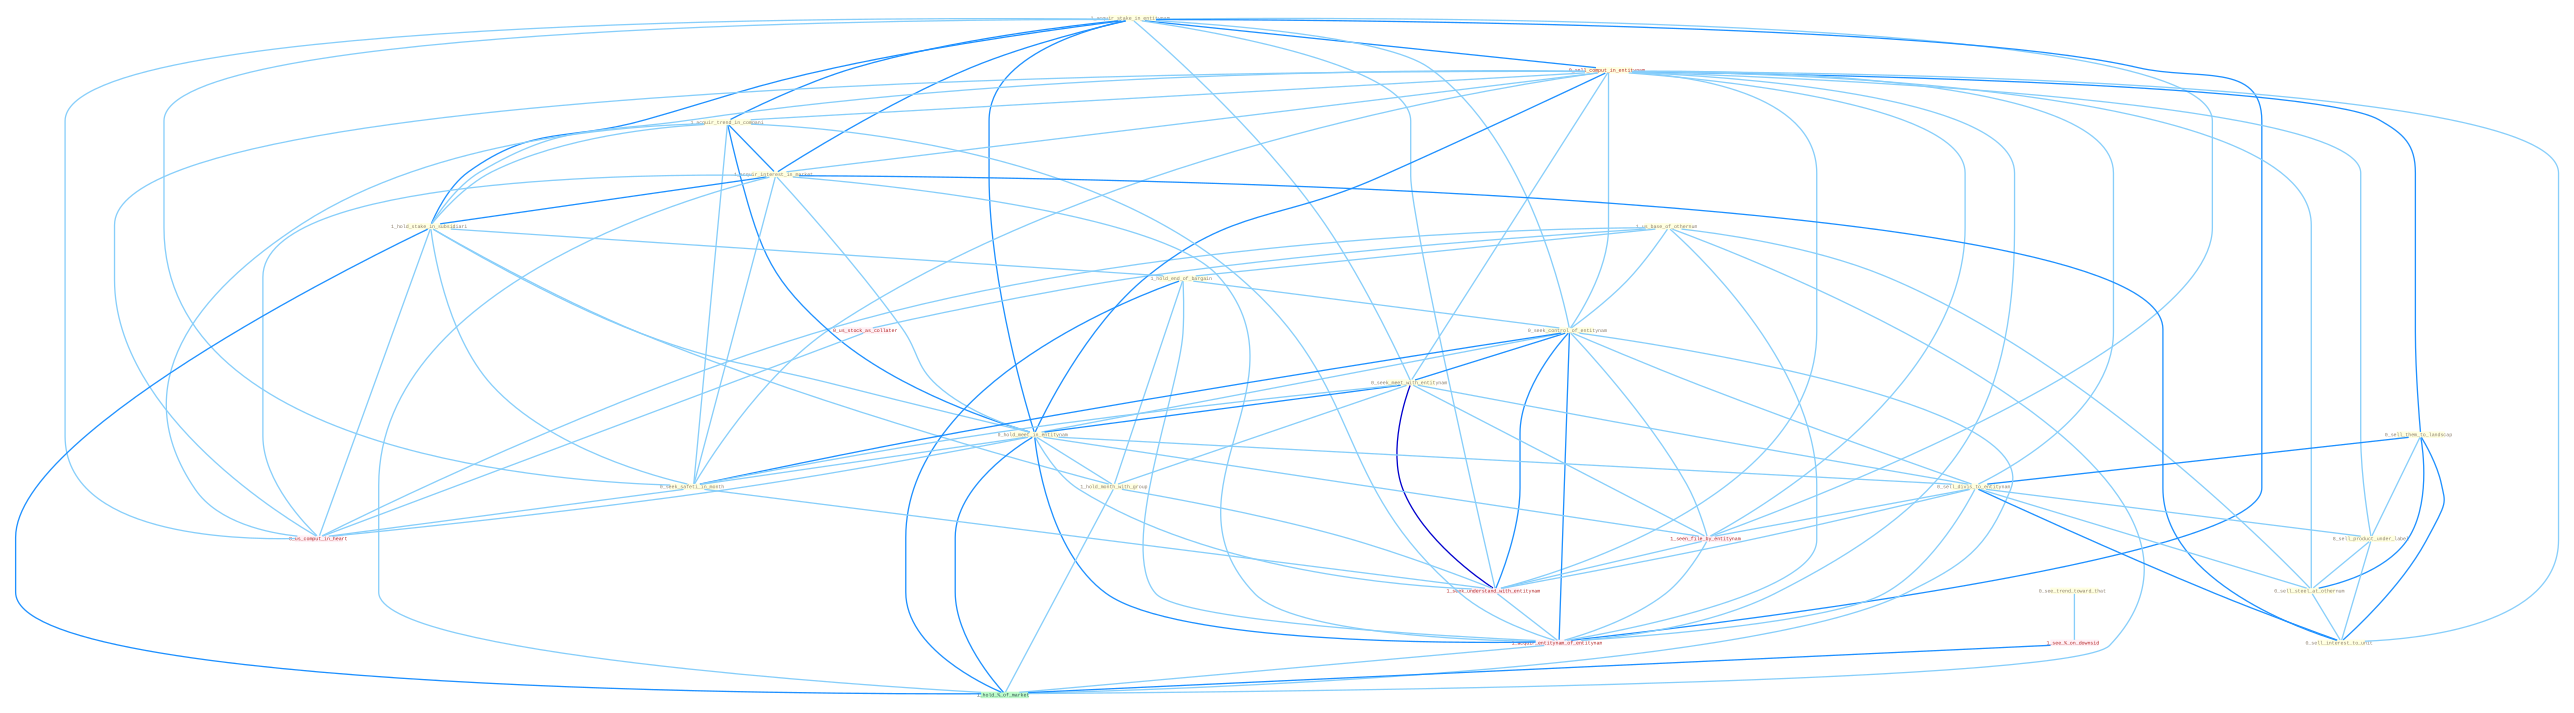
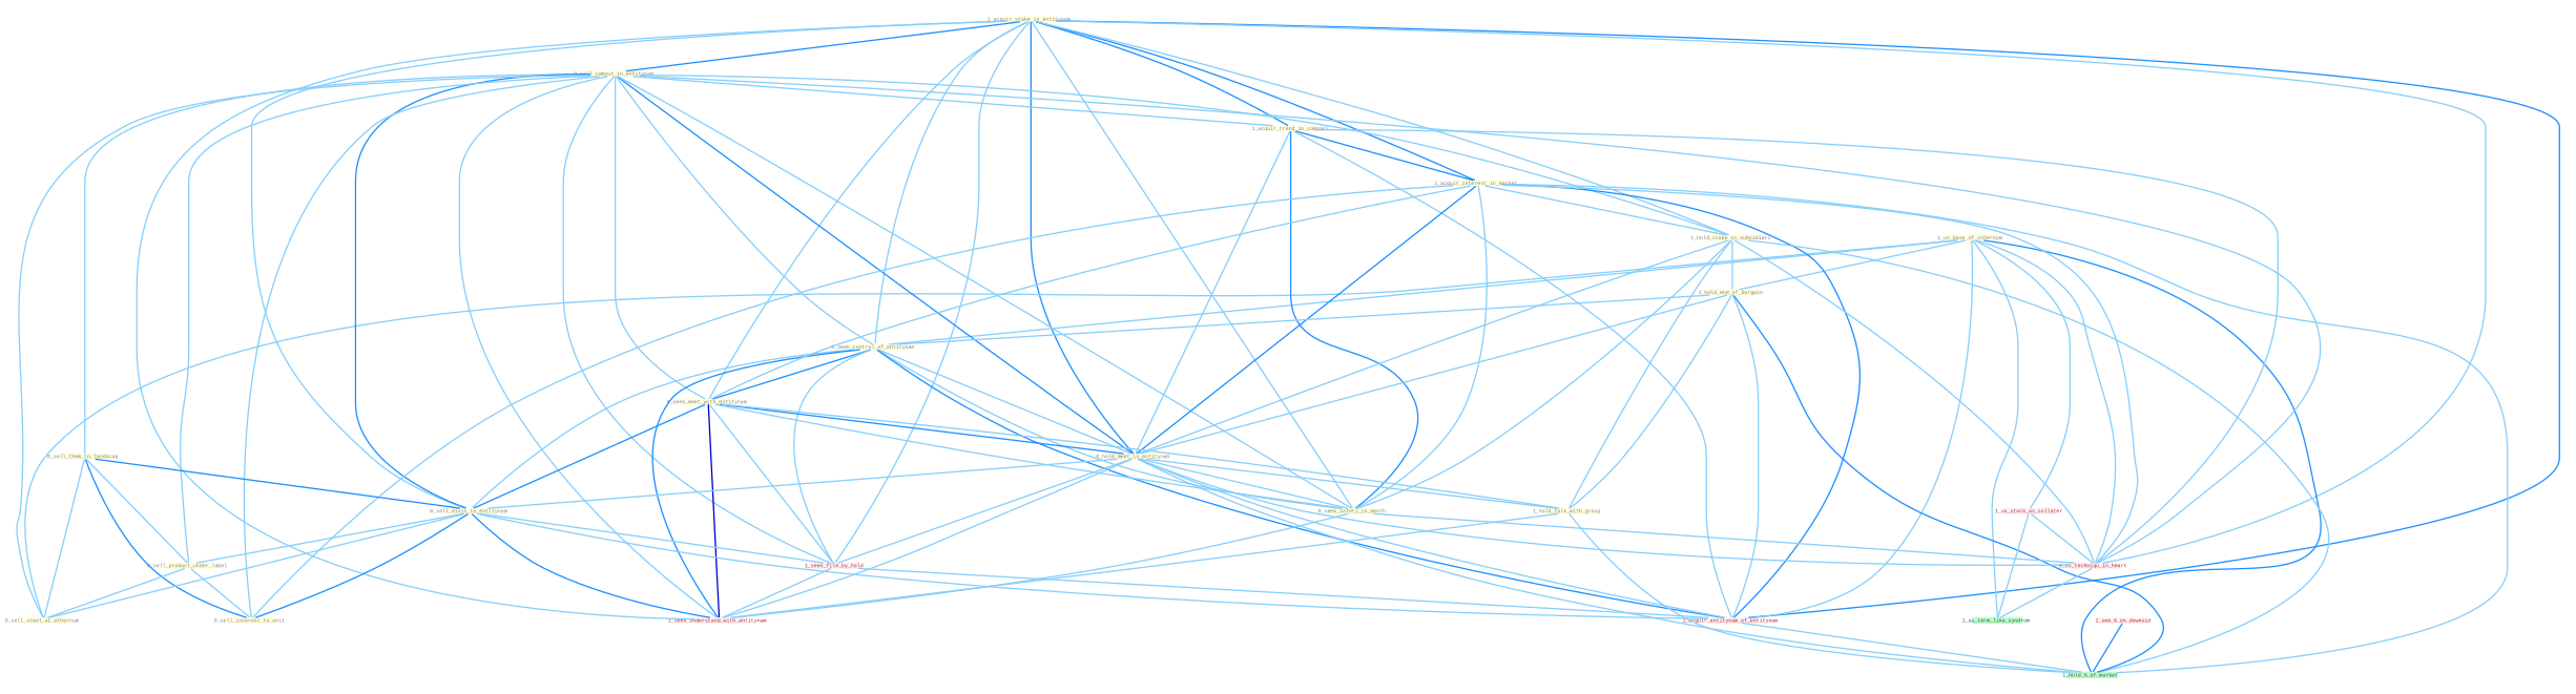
  graph {
    fontname="Liberation Mono"
    node [color="#ffffe0" fixedsize=true fontcolor="#8b7d6b" fontname="Liberation Mono" fontsize=4 shape=polygon style=filled]
    edge [color="#87cefa" fontname="Liberation Mono" w=1]
    "1_acquir_stake_in_entitynam " [height=.06 width=.5]
    "1_us_base_of_othernum " [height=.06 width=.5]
-   "0_sell_comput_in_entitynam " [fontcolor="#b22222" height=.06 width=.5]
+   "0_sell_comput_in_entitynam " [height=.06 width=.5]
    n4 [height=.06 label="1_acquir_trend_in_compani" width=.5]
    "1_acquir_interest_in_market " [height=.06 width=.5]
    "1_hold_stake_in_subsidiari " [height=.06 width=.5]
    "0_sell_them_to_landscap " [height=.06 width=.5]
    "1_hold_end_of_bargain " [height=.06 width=.5]
    "0_seek_control_of_entitynam " [height=.06 width=.5]
    "0_seek_meet_with_entitynam " [height=.06 width=.5]
    "0_hold_meet_in_entitynam " [height=.06 width=.5]
    "0_sell_divis_to_entitynam " [height=.06 width=.5]
    "0_seek_safeti_in_month " [height=.06 width=.5]
-   "0_see_trend_toward_that " [height=.06 width=.5]
-   "0_sell_product_under_label " [height=.06 width=.5 label="8_sell_product_under_label"]
+   "0_sell_product_under_label " [height=.06 width=.5]
    "0_sell_steel_at_othernum " [height=.06 width=.5]
    "0_sell_interest_to_unit " [height=.06 width=.5]
-   "1_hold_talk_with_group " [height=.06 width=.5 label="1_hold_month_with_group"]
-   "1_seen_file_by_entitynam " [color="#fff0f5" fontcolor="#b22222" height=.06 width=.5]
-   "0_us_stock_as_collater " [color="#fff0f5" fontcolor="#b22222" height=.06 width=.5]
+   "1_hold_talk_with_group " [height=.06 width=.5]
+   "1_seen_file_by_entitynam " [color="#fff0f5" fontcolor="#b22222" height=.06 width=.5 label="1_seen_file_by_hold"]
+   "0_us_stock_as_collater " [color="#fff0f5" fontcolor="#b22222" height=.06 width=.5 label="1_us_stock_as_collater"]
    "1_seek_understand_with_entitynam " [color="#fff0f5" fontcolor="#b22222" height=.06 width=.5]
    "1_acquir_entitynam_of_entitynam " [color="#fff0f5" fontcolor="#b22222" height=.06 width=.5]
-   "0_us_techniqu_in_heart " [color="#fff0f5" fontcolor="#b22222" height=.06 width=.5 label="0_us_comput_in_heart"]
-   "1_see_%_on_downsid " [color="#fff0f5" fontcolor="#b22222" height=.06 width=.5]
+   "0_us_techniqu_in_heart " [color="#fff0f5" fontcolor="#b22222" height=.06 width=.5]
+   "1_see_%_on_downsid " [color="#fff0f5" fontcolor="#b22222" height=.06 width=.5 label="2_see_%_on_downsid"]
+   "1_us_term_like_syndrom " [color="#BDFCC9" fontcolor="#2f4f4f" height=.06 width=.5]
    "1_hold_%_of_market " [color="#BDFCC9" fontcolor="#2f4f4f" height=.06 width=.5]
    subgraph sub_1 {
      "1_acquir_stake_in_entitynam "
      "1_us_base_of_othernum "
      "0_sell_comput_in_entitynam "
      n4
      "1_acquir_interest_in_market "
      "1_hold_stake_in_subsidiari "
      "0_sell_them_to_landscap "
      "1_hold_end_of_bargain "
      "0_seek_control_of_entitynam "
      "0_seek_meet_with_entitynam "
      "0_hold_meet_in_entitynam "
      "0_sell_divis_to_entitynam "
      "0_seek_safeti_in_month "
-     "0_see_trend_toward_that "
      "0_sell_product_under_label "
      "0_sell_steel_at_othernum "
      "0_sell_interest_to_unit "
      "1_hold_talk_with_group "
    }
    subgraph sub_2 {
      "1_seen_file_by_entitynam "
      "0_us_stock_as_collater "
      "1_seek_understand_with_entitynam "
      "1_acquir_entitynam_of_entitynam "
      "0_us_techniqu_in_heart "
      "1_see_%_on_downsid "
    }
    "1_acquir_stake_in_entitynam " -- "0_sell_comput_in_entitynam " [color="#1e90ff" w=2]
    "1_acquir_stake_in_entitynam " -- n4 [color="#1e90ff" w=2]
    "1_acquir_stake_in_entitynam " -- "1_acquir_interest_in_market " [color="#1e90ff" w=2]
-   "1_acquir_stake_in_entitynam " -- "1_hold_stake_in_subsidiari " [color="#1e90ff" w=2]
+   "1_acquir_stake_in_entitynam " -- "1_hold_stake_in_subsidiari " [w=2]
    "1_acquir_stake_in_entitynam " -- "0_seek_control_of_entitynam "
    "1_acquir_stake_in_entitynam " -- "0_seek_meet_with_entitynam "
    "1_acquir_stake_in_entitynam " -- "0_hold_meet_in_entitynam " [color="#1e90ff" w=2]
+   "1_acquir_stake_in_entitynam " -- "0_sell_divis_to_entitynam "
    "1_acquir_stake_in_entitynam " -- "0_seek_safeti_in_month "
    "1_acquir_stake_in_entitynam " -- "1_seen_file_by_entitynam "
    "1_acquir_stake_in_entitynam " -- "1_seek_understand_with_entitynam "
    "1_acquir_stake_in_entitynam " -- "1_acquir_entitynam_of_entitynam " [color="#1e90ff" w=2]
    "1_acquir_stake_in_entitynam " -- "0_us_techniqu_in_heart "
    "1_us_base_of_othernum " -- "1_hold_end_of_bargain "
    "1_us_base_of_othernum " -- "0_seek_control_of_entitynam "
    "1_us_base_of_othernum " -- "0_sell_steel_at_othernum "
    "1_us_base_of_othernum " -- "0_us_stock_as_collater "
    "1_us_base_of_othernum " -- "1_acquir_entitynam_of_entitynam "
    "1_us_base_of_othernum " -- "0_us_techniqu_in_heart "
-   "1_us_base_of_othernum " -- "1_hold_%_of_market "
+   "1_us_base_of_othernum " -- "1_us_term_like_syndrom "
+   "1_us_base_of_othernum " -- "1_hold_%_of_market " [color="#1e90ff"]
    "0_sell_comput_in_entitynam " -- n4
-   "0_sell_comput_in_entitynam " -- "1_acquir_interest_in_market "
+   "0_seek_meet_with_entitynam " -- "1_acquir_interest_in_market "
    "0_sell_comput_in_entitynam " -- "1_hold_stake_in_subsidiari "
-   "0_sell_comput_in_entitynam " -- "0_sell_them_to_landscap " [color="#1e90ff"]
+   "0_sell_comput_in_entitynam " -- "0_sell_them_to_landscap "
    "0_sell_comput_in_entitynam " -- "0_seek_control_of_entitynam "
    "0_sell_comput_in_entitynam " -- "0_seek_meet_with_entitynam "
    "0_sell_comput_in_entitynam " -- "0_hold_meet_in_entitynam " [color="#1e90ff" w=2]
-   "0_sell_comput_in_entitynam " -- "0_sell_divis_to_entitynam " [w=2]
+   "0_sell_comput_in_entitynam " -- "0_sell_divis_to_entitynam " [color="#1e90ff" w=2]
    "0_sell_comput_in_entitynam " -- "0_seek_safeti_in_month "
    "0_sell_comput_in_entitynam " -- "0_sell_product_under_label "
    "0_sell_comput_in_entitynam " -- "0_sell_steel_at_othernum "
    "0_sell_comput_in_entitynam " -- "0_sell_interest_to_unit "
    "0_sell_comput_in_entitynam " -- "1_seen_file_by_entitynam "
    "0_sell_comput_in_entitynam " -- "1_seek_understand_with_entitynam "
-   "0_sell_comput_in_entitynam " -- "1_acquir_entitynam_of_entitynam "
    "0_sell_comput_in_entitynam " -- "0_us_techniqu_in_heart "
    n4 -- "1_acquir_interest_in_market " [color="#1e90ff" w=2]
-   n4 -- "1_hold_stake_in_subsidiari "
-   n4 -- "0_hold_meet_in_entitynam " [color="#1e90ff"]
-   n4 -- "0_seek_safeti_in_month "
+   n4 -- "0_hold_meet_in_entitynam "
+   n4 -- "0_seek_safeti_in_month " [color="#1e90ff"]
    n4 -- "1_acquir_entitynam_of_entitynam "
    n4 -- "0_us_techniqu_in_heart "
-   "1_acquir_interest_in_market " -- "1_hold_stake_in_subsidiari " [color="#1e90ff"]
-   "1_acquir_interest_in_market " -- "0_hold_meet_in_entitynam "
+   "1_acquir_interest_in_market " -- "1_hold_stake_in_subsidiari "
+   "1_acquir_interest_in_market " -- "0_hold_meet_in_entitynam " [color="#1e90ff"]
    "1_acquir_interest_in_market " -- "0_seek_safeti_in_month "
-   "1_acquir_interest_in_market " -- "0_sell_interest_to_unit " [color="#1e90ff"]
-   "1_acquir_interest_in_market " -- "1_acquir_entitynam_of_entitynam "
+   "1_acquir_interest_in_market " -- "0_sell_interest_to_unit "
+   "1_acquir_interest_in_market " -- "1_acquir_entitynam_of_entitynam " [color="#1e90ff"]
    "1_acquir_interest_in_market " -- "0_us_techniqu_in_heart "
    "1_acquir_interest_in_market " -- "1_hold_%_of_market "
    "1_hold_stake_in_subsidiari " -- "1_hold_end_of_bargain "
    "1_hold_stake_in_subsidiari " -- "0_hold_meet_in_entitynam " [w=2]
    "1_hold_stake_in_subsidiari " -- "0_seek_safeti_in_month "
    "1_hold_stake_in_subsidiari " -- "1_hold_talk_with_group "
    "1_hold_stake_in_subsidiari " -- "0_us_techniqu_in_heart "
-   "1_hold_stake_in_subsidiari " -- "1_hold_%_of_market " [color="#1e90ff"]
+   "1_hold_stake_in_subsidiari " -- "1_hold_%_of_market "
    "0_sell_them_to_landscap " -- "0_sell_divis_to_entitynam " [color="#1e90ff" w=2]
    "0_sell_them_to_landscap " -- "0_sell_product_under_label "
-   "0_sell_them_to_landscap " -- "0_sell_steel_at_othernum " [color="#1e90ff"]
+   "0_sell_them_to_landscap " -- "0_sell_steel_at_othernum "
    "0_sell_them_to_landscap " -- "0_sell_interest_to_unit " [color="#1e90ff" w=2]
    "1_hold_end_of_bargain " -- "0_seek_control_of_entitynam "
+   "1_hold_end_of_bargain " -- "0_hold_meet_in_entitynam "
    "1_hold_end_of_bargain " -- "1_hold_talk_with_group "
    "1_hold_end_of_bargain " -- "1_acquir_entitynam_of_entitynam "
    "1_hold_end_of_bargain " -- "1_hold_%_of_market " [color="#1e90ff" w=2]
    "0_seek_control_of_entitynam " -- "0_seek_meet_with_entitynam " [color="#1e90ff" w=2]
    "0_seek_control_of_entitynam " -- "0_hold_meet_in_entitynam "
    "0_seek_control_of_entitynam " -- "0_sell_divis_to_entitynam "
-   "0_seek_control_of_entitynam " -- "0_seek_safeti_in_month " [color="#1e90ff"]
+   "0_seek_control_of_entitynam " -- "0_seek_safeti_in_month "
    "0_seek_control_of_entitynam " -- "1_seen_file_by_entitynam "
    "0_seek_control_of_entitynam " -- "1_seek_understand_with_entitynam " [color="#1e90ff" w=2]
    "0_seek_control_of_entitynam " -- "1_acquir_entitynam_of_entitynam " [color="#1e90ff" w=2]
-   "0_seek_control_of_entitynam " -- "1_hold_%_of_market "
    "0_seek_meet_with_entitynam " -- "0_hold_meet_in_entitynam " [color="#1e90ff" w=2]
-   "0_seek_meet_with_entitynam " -- "0_sell_divis_to_entitynam "
+   "0_seek_meet_with_entitynam " -- "0_sell_divis_to_entitynam " [color="#1e90ff"]
    "0_seek_meet_with_entitynam " -- "0_seek_safeti_in_month "
    "0_seek_meet_with_entitynam " -- "1_hold_talk_with_group "
    "0_seek_meet_with_entitynam " -- "1_seen_file_by_entitynam "
    "0_seek_meet_with_entitynam " -- "1_seek_understand_with_entitynam " [color="#0000cd" w=3]
    "0_hold_meet_in_entitynam " -- "0_sell_divis_to_entitynam "
    "0_hold_meet_in_entitynam " -- "0_seek_safeti_in_month "
    "0_hold_meet_in_entitynam " -- "1_hold_talk_with_group "
    "0_hold_meet_in_entitynam " -- "1_seen_file_by_entitynam "
    "0_hold_meet_in_entitynam " -- "1_seek_understand_with_entitynam "
-   "0_hold_meet_in_entitynam " -- "1_acquir_entitynam_of_entitynam " [color="#1e90ff"]
+   "0_hold_meet_in_entitynam " -- "1_acquir_entitynam_of_entitynam "
    "0_hold_meet_in_entitynam " -- "0_us_techniqu_in_heart "
-   "0_hold_meet_in_entitynam " -- "1_hold_%_of_market " [color="#1e90ff"]
+   "0_hold_meet_in_entitynam " -- "1_hold_%_of_market "
    "0_sell_divis_to_entitynam " -- "0_sell_product_under_label "
    "0_sell_divis_to_entitynam " -- "0_sell_steel_at_othernum "
    "0_sell_divis_to_entitynam " -- "0_sell_interest_to_unit " [color="#1e90ff" w=2]
    "0_sell_divis_to_entitynam " -- "1_seen_file_by_entitynam "
-   "0_sell_divis_to_entitynam " -- "1_seek_understand_with_entitynam "
+   "0_sell_divis_to_entitynam " -- "1_seek_understand_with_entitynam " [color="#1e90ff"]
    "0_sell_divis_to_entitynam " -- "1_acquir_entitynam_of_entitynam "
    "0_seek_safeti_in_month " -- "1_seek_understand_with_entitynam "
    "0_seek_safeti_in_month " -- "0_us_techniqu_in_heart "
-   "0_see_trend_toward_that " -- "1_see_%_on_downsid "
    "0_sell_product_under_label " -- "0_sell_steel_at_othernum "
    "0_sell_product_under_label " -- "0_sell_interest_to_unit "
-   "0_sell_steel_at_othernum " -- "0_sell_interest_to_unit "
    "1_hold_talk_with_group " -- "1_seek_understand_with_entitynam "
    "1_hold_talk_with_group " -- "1_hold_%_of_market "
    "1_seen_file_by_entitynam " -- "1_seek_understand_with_entitynam "
    "1_seen_file_by_entitynam " -- "1_acquir_entitynam_of_entitynam "
    "0_us_stock_as_collater " -- "0_us_techniqu_in_heart "
-   "1_seek_understand_with_entitynam " -- "1_acquir_entitynam_of_entitynam "
+   "0_us_stock_as_collater " -- "1_us_term_like_syndrom "
    "1_acquir_entitynam_of_entitynam " -- "1_hold_%_of_market "
+   "0_us_techniqu_in_heart " -- "1_us_term_like_syndrom "
    "1_see_%_on_downsid " -- "1_hold_%_of_market " [color="#1e90ff"]
  }
